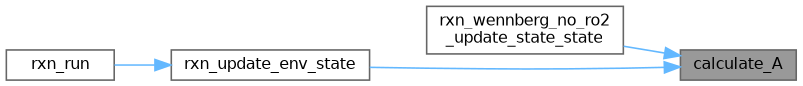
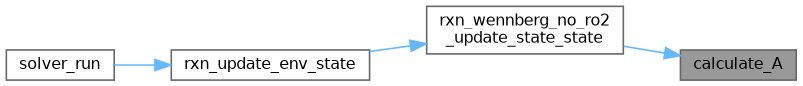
  digraph {
    rankdir=RL
    node [color=grey40 fillcolor=white fontname=Helvetica fontsize=10 shape=box style=filled]
    edge [color=steelblue1 dir=back fontname=Helvetica fontsize=10 labelfontname=Helvetica labelfontsize=10 style=solid]
    n1 [color=gray40 fillcolor=grey60 fontcolor=black height=0.2 label=calculate_A width=0.4]
    n2 [height=0.2 label="rxn_wennberg_no_ro2\l_update_state_state" width=0.4]
    n3 [height=0.2 label=rxn_update_env_state width=0.4]
-   n4 [height=0.2 label=rxn_run width=0.4]
+   n4 [height=0.2 label=solver_run width=0.4]
    n1 -> n2
-   n1 -> n3
+   n2 -> n3
    n3 -> n4
  }
